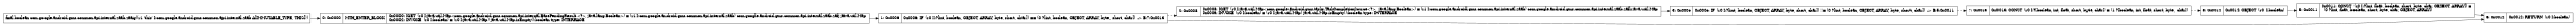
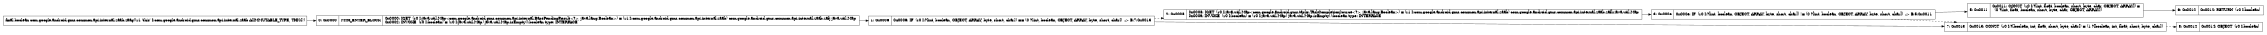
  digraph {
    rankdir=LR
    node [shape=record]
    n1 [label="{0\:\ 0x0000|MTH_ENTER_BLOCK\l|0x0000: IGET  (r0 I:java.util.Map\<com.google.android.gms.common.api.internal.BasePendingResult\<?\>, java.lang.Boolean\>) = (r1 I:com.google.android.gms.common.api.internal.zaab) com.google.android.gms.common.api.internal.zaab.zafj java.util.Map \l0x0002: INVOKE  (r0 I:boolean) = (r0 I:java.util.Map) java.util.Map.isEmpty():boolean type: INTERFACE \l}"]
    n2 [label="{1\:\ 0x0006|0x0006: IF  (r0 I:?[int, boolean, OBJECT, ARRAY, byte, short, char]) == (0 ?[int, boolean, OBJECT, ARRAY, byte, short, char])  \-\> B:7:0x0013 \l}"]
    n3 [label="{2\:\ 0x0008|0x0008: IGET  (r0 I:java.util.Map\<com.google.android.gms.tasks.TaskCompletionSource\<?\>, java.lang.Boolean\>) = (r1 I:com.google.android.gms.common.api.internal.zaab) com.google.android.gms.common.api.internal.zaab.zafk java.util.Map \l0x000a: INVOKE  (r0 I:boolean) = (r0 I:java.util.Map) java.util.Map.isEmpty():boolean type: INTERFACE \l}"]
    n4 [label="{7\:\ 0x0013|0x0013: CONST  (r0 I:?[boolean, int, float, short, byte, char]) = (1 ?[boolean, int, float, short, byte, char]) \l}"]
    n5 [label="{3\:\ 0x000e|0x000e: IF  (r0 I:?[int, boolean, OBJECT, ARRAY, byte, short, char]) != (0 ?[int, boolean, OBJECT, ARRAY, byte, short, char])  \-\> B:5:0x0011 \l}"]
    n6 [label="{8\:\ 0x0014|0x0014: OBJECT  (r0 I:boolean) \l}"]
    n7 [label="{5\:\ 0x0011|0x0011: CONST  (r0 I:?[int, float, boolean, short, byte, char, OBJECT, ARRAY]) = \l  (0 ?[int, float, boolean, short, byte, char, OBJECT, ARRAY])\l \l}"]
    n8 [label="{6\:\ 0x0012|0x0012: RETURN  (r0 I:boolean) \l}"]
    n9 [label="{final boolean com.google.android.gms.common.api.internal.zaab.zaag((r1 'this' I:com.google.android.gms.common.api.internal.zaab A[IMMUTABLE_TYPE, THIS])) }"]
    n1 -> n2
    n2 -> n3 [style=dashed]
-   n2 -> n8
+   n2 -> n4
    n3 -> n5
    n4 -> n6 [style=dashed]
    n5 -> n4 [style=dashed]
-   n6 -> n7
+   n5 -> n7
    n7 -> n8
    n9 -> n1
  }
